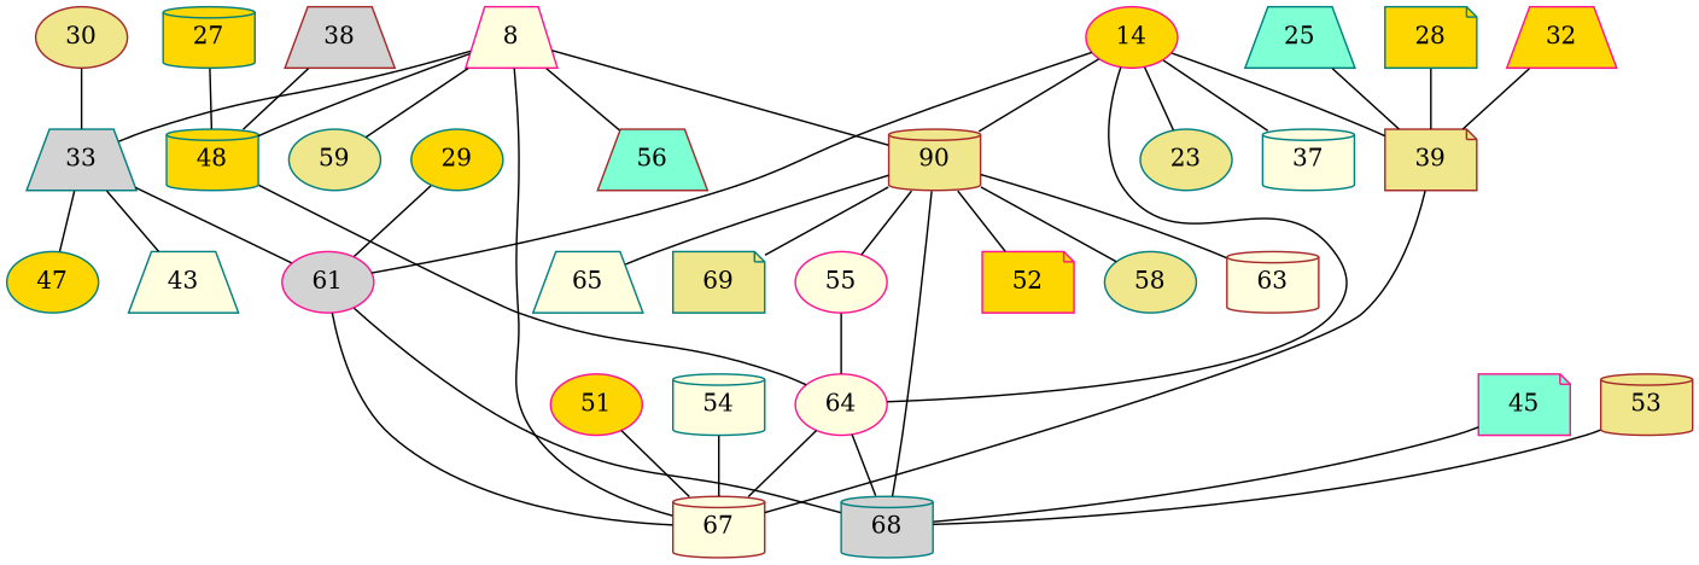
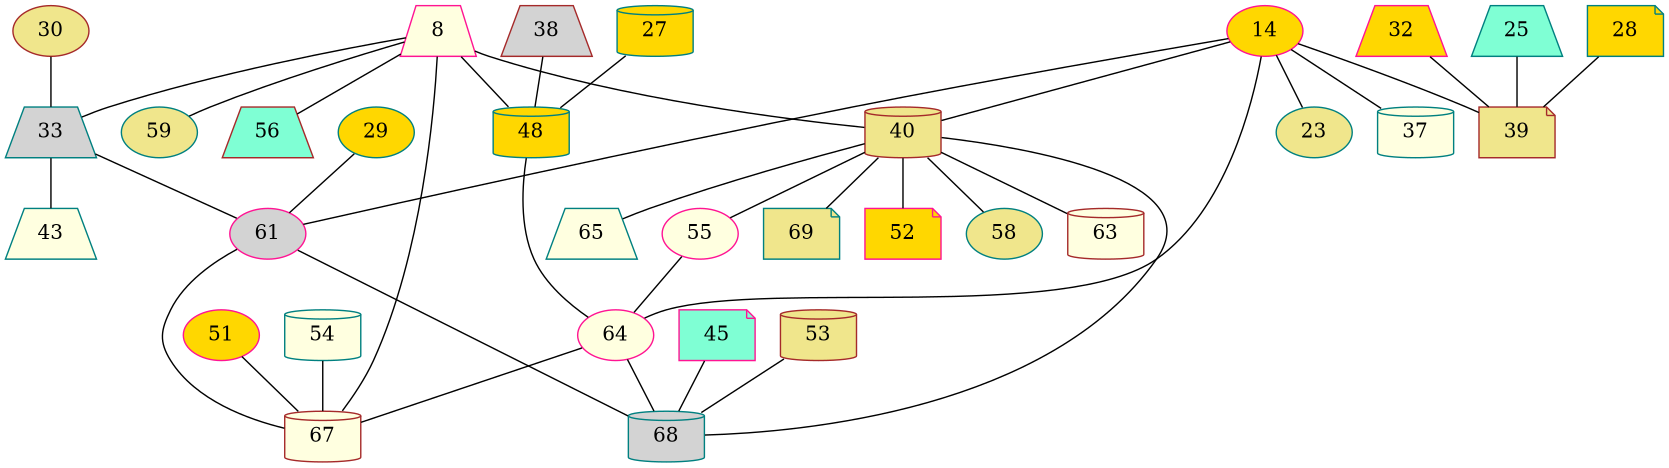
  graph {
    node [color=teal fillcolor=lightyellow shape=ellipse style=filled]
    8 [color=deeppink shape=trapezium super="+7"]
    33 [fillcolor=lightgrey shape=trapezium super="+5+26"]
-   40 [color=brown fillcolor=khaki shape=cylinder super="+15+13" label=90]
+   40 [color=brown fillcolor=khaki shape=cylinder super="+15+13"]
    48 [fillcolor=gold shape=cylinder super="+34+9"]
    56 [color=brown fillcolor=aquamarine shape=trapezium]
    59 [fillcolor=khaki]
    67 [color=brown shape=cylinder super="+57+62+3+20+44+46"]
    61 [color=deeppink fillcolor=lightgrey super="+6"]
    43 [shape=trapezium]
-   47 [fillcolor=gold]
    52 [color=deeppink fillcolor=gold shape=note]
    55 [color=deeppink]
    58 [fillcolor=khaki]
    63 [color=brown shape=cylinder super="+50"]
    65 [shape=trapezium super="+24"]
    68 [fillcolor=lightgrey shape=cylinder super="+60+12+21"]
    69 [fillcolor=khaki shape=note]
    64 [color=deeppink super="+11+18"]
    14 [color=deeppink fillcolor=gold]
    23 [fillcolor=khaki]
    37 [shape=cylinder]
    39 [color=brown fillcolor=khaki shape=note super="+2"]
    25 [fillcolor=aquamarine shape=trapezium]
    27 [fillcolor=gold shape=cylinder]
    28 [fillcolor=gold shape=note]
    29 [fillcolor=gold]
    30 [color=brown fillcolor=khaki]
    32 [color=deeppink fillcolor=gold shape=trapezium]
    38 [color=brown fillcolor=lightgrey shape=trapezium]
    45 [color=deeppink fillcolor=aquamarine shape=note]
    51 [color=deeppink fillcolor=gold super="+22"]
    53 [color=brown fillcolor=khaki shape=cylinder super="+36"]
    54 [shape=cylinder]
    8 -- 33
    8 -- 40 [weight=2]
    8 -- 48 [weight=2]
    8 -- 56
    8 -- 59
    8 -- 67
    33 -- 61 [weight=2]
    33 -- 43
-   33 -- 47
    40 -- 52
    40 -- 55
    40 -- 58
    40 -- 63
    40 -- 65
    40 -- 68
    40 -- 69
    48 -- 64
    61 -- 67
    61 -- 68
    55 -- 64
    64 -- 67
    64 -- 68 [weight=2]
    14 -- 40 [weight=2]
    14 -- 61
    14 -- 64
    14 -- 23
    14 -- 37
    14 -- 39 [weight=2]
-   39 -- 67 [weight=2]
    25 -- 39
    27 -- 48
    28 -- 39
    29 -- 61
    30 -- 33
    32 -- 39
    38 -- 48
    45 -- 68
    51 -- 67
    53 -- 68
    54 -- 67
  }
